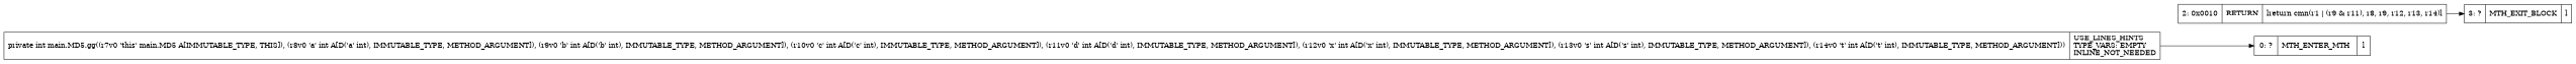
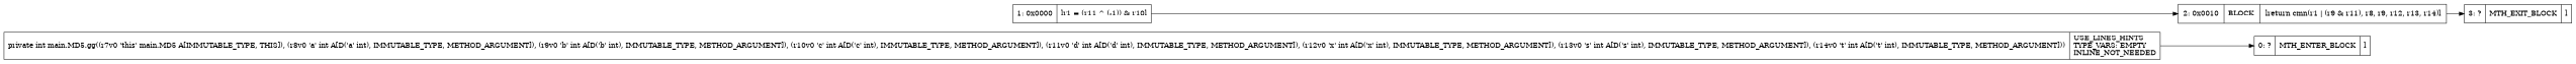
  digraph {
    rankdir=LR
    node [shape=record]
-   n1 [label="{0\:\ ?|MTH_ENTER_MTH\l|l}"]
-   n3 [label="{2\:\ 0x0010|RETURN\l|lreturn cmn(r1 \| (r9 & r11), r8, r9, r12, r13, r14)l}"]
+   n1 [label="{0\:\ ?|MTH_ENTER_BLOCK\l|l}"]
+   n2 [label="{1\:\ 0x0000|lr1 = (r11 ^ (\-1)) & r10l}"]
+   n3 [label="{2\:\ 0x0010|BLOCK\l|lreturn cmn(r1 \| (r9 & r11), r8, r9, r12, r13, r14)l}"]
    n4 [label="{3\:\ ?|MTH_EXIT_BLOCK\l|l}"]
    n5 [label="{private int main.MD5.gg((r7v0 'this' main.MD5 A[IMMUTABLE_TYPE, THIS]), (r8v0 'a' int A[D('a' int), IMMUTABLE_TYPE, METHOD_ARGUMENT]), (r9v0 'b' int A[D('b' int), IMMUTABLE_TYPE, METHOD_ARGUMENT]), (r10v0 'c' int A[D('c' int), IMMUTABLE_TYPE, METHOD_ARGUMENT]), (r11v0 'd' int A[D('d' int), IMMUTABLE_TYPE, METHOD_ARGUMENT]), (r12v0 'x' int A[D('x' int), IMMUTABLE_TYPE, METHOD_ARGUMENT]), (r13v0 's' int A[D('s' int), IMMUTABLE_TYPE, METHOD_ARGUMENT]), (r14v0 't' int A[D('t' int), IMMUTABLE_TYPE, METHOD_ARGUMENT]))  | USE_LINES_HINTS\lTYPE_VARS: EMPTY\lINLINE_NOT_NEEDED\l}"]
+   n2 -> n3
    n3 -> n4
    n5 -> n1
  }
